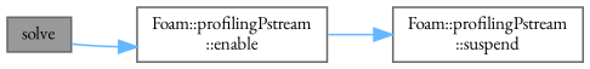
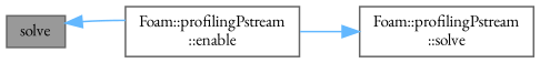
  digraph {
    fontname="EB Garamond"
    rankdir=LR
    node [color=grey40 fillcolor=white fontname="EB Garamond" fontsize=10 shape=box style=filled]
    edge [color=steelblue1 fontname="EB Garamond" fontsize=10 labelfontname=Helvetica labelfontsize=10 style=solid]
    n1 [color=gray40 fillcolor=grey60 fontcolor=black height=0.2 label=solve width=0.4]
    n2 [height=0.2 label="Foam::profilingPstream\l::enable" width=0.4]
-   n3 [height=0.2 label="Foam::profilingPstream\l::suspend" width=0.4]
-   n1 -> n2
+   n3 [height=0.2 label="Foam::profilingPstream\l::solve" width=0.4]
+   n2 -> n1
    n2 -> n3
  }
